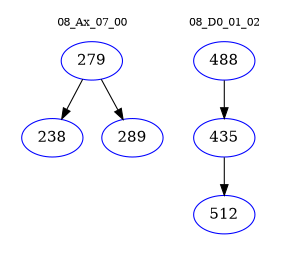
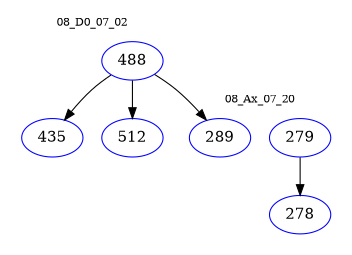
  digraph {
    node [color=blue]
    edge [color=black]
    n1 [label=279]
-   n2 [label=238]
+   n2 [label=278]
    n3 [label=289]
    n4 [label=488]
    n5 [label=435]
    n6 [label=512]
    subgraph cluster_1 {
      color=white
      fontsize=10
-     label="08_Ax_07_00"
+     label="08_Ax_07_20"
      n1
      n2
      n3
    }
    subgraph cluster_2 {
      color=white
      fontsize=10
-     label="08_D0_01_02"
+     label="08_D0_07_02"
      n4
      n5
      n6
    }
    n1 -> n2
-   n1 -> n3
+   n4 -> n3
    n4 -> n5
-   n5 -> n6
+   n4 -> n6
  }
